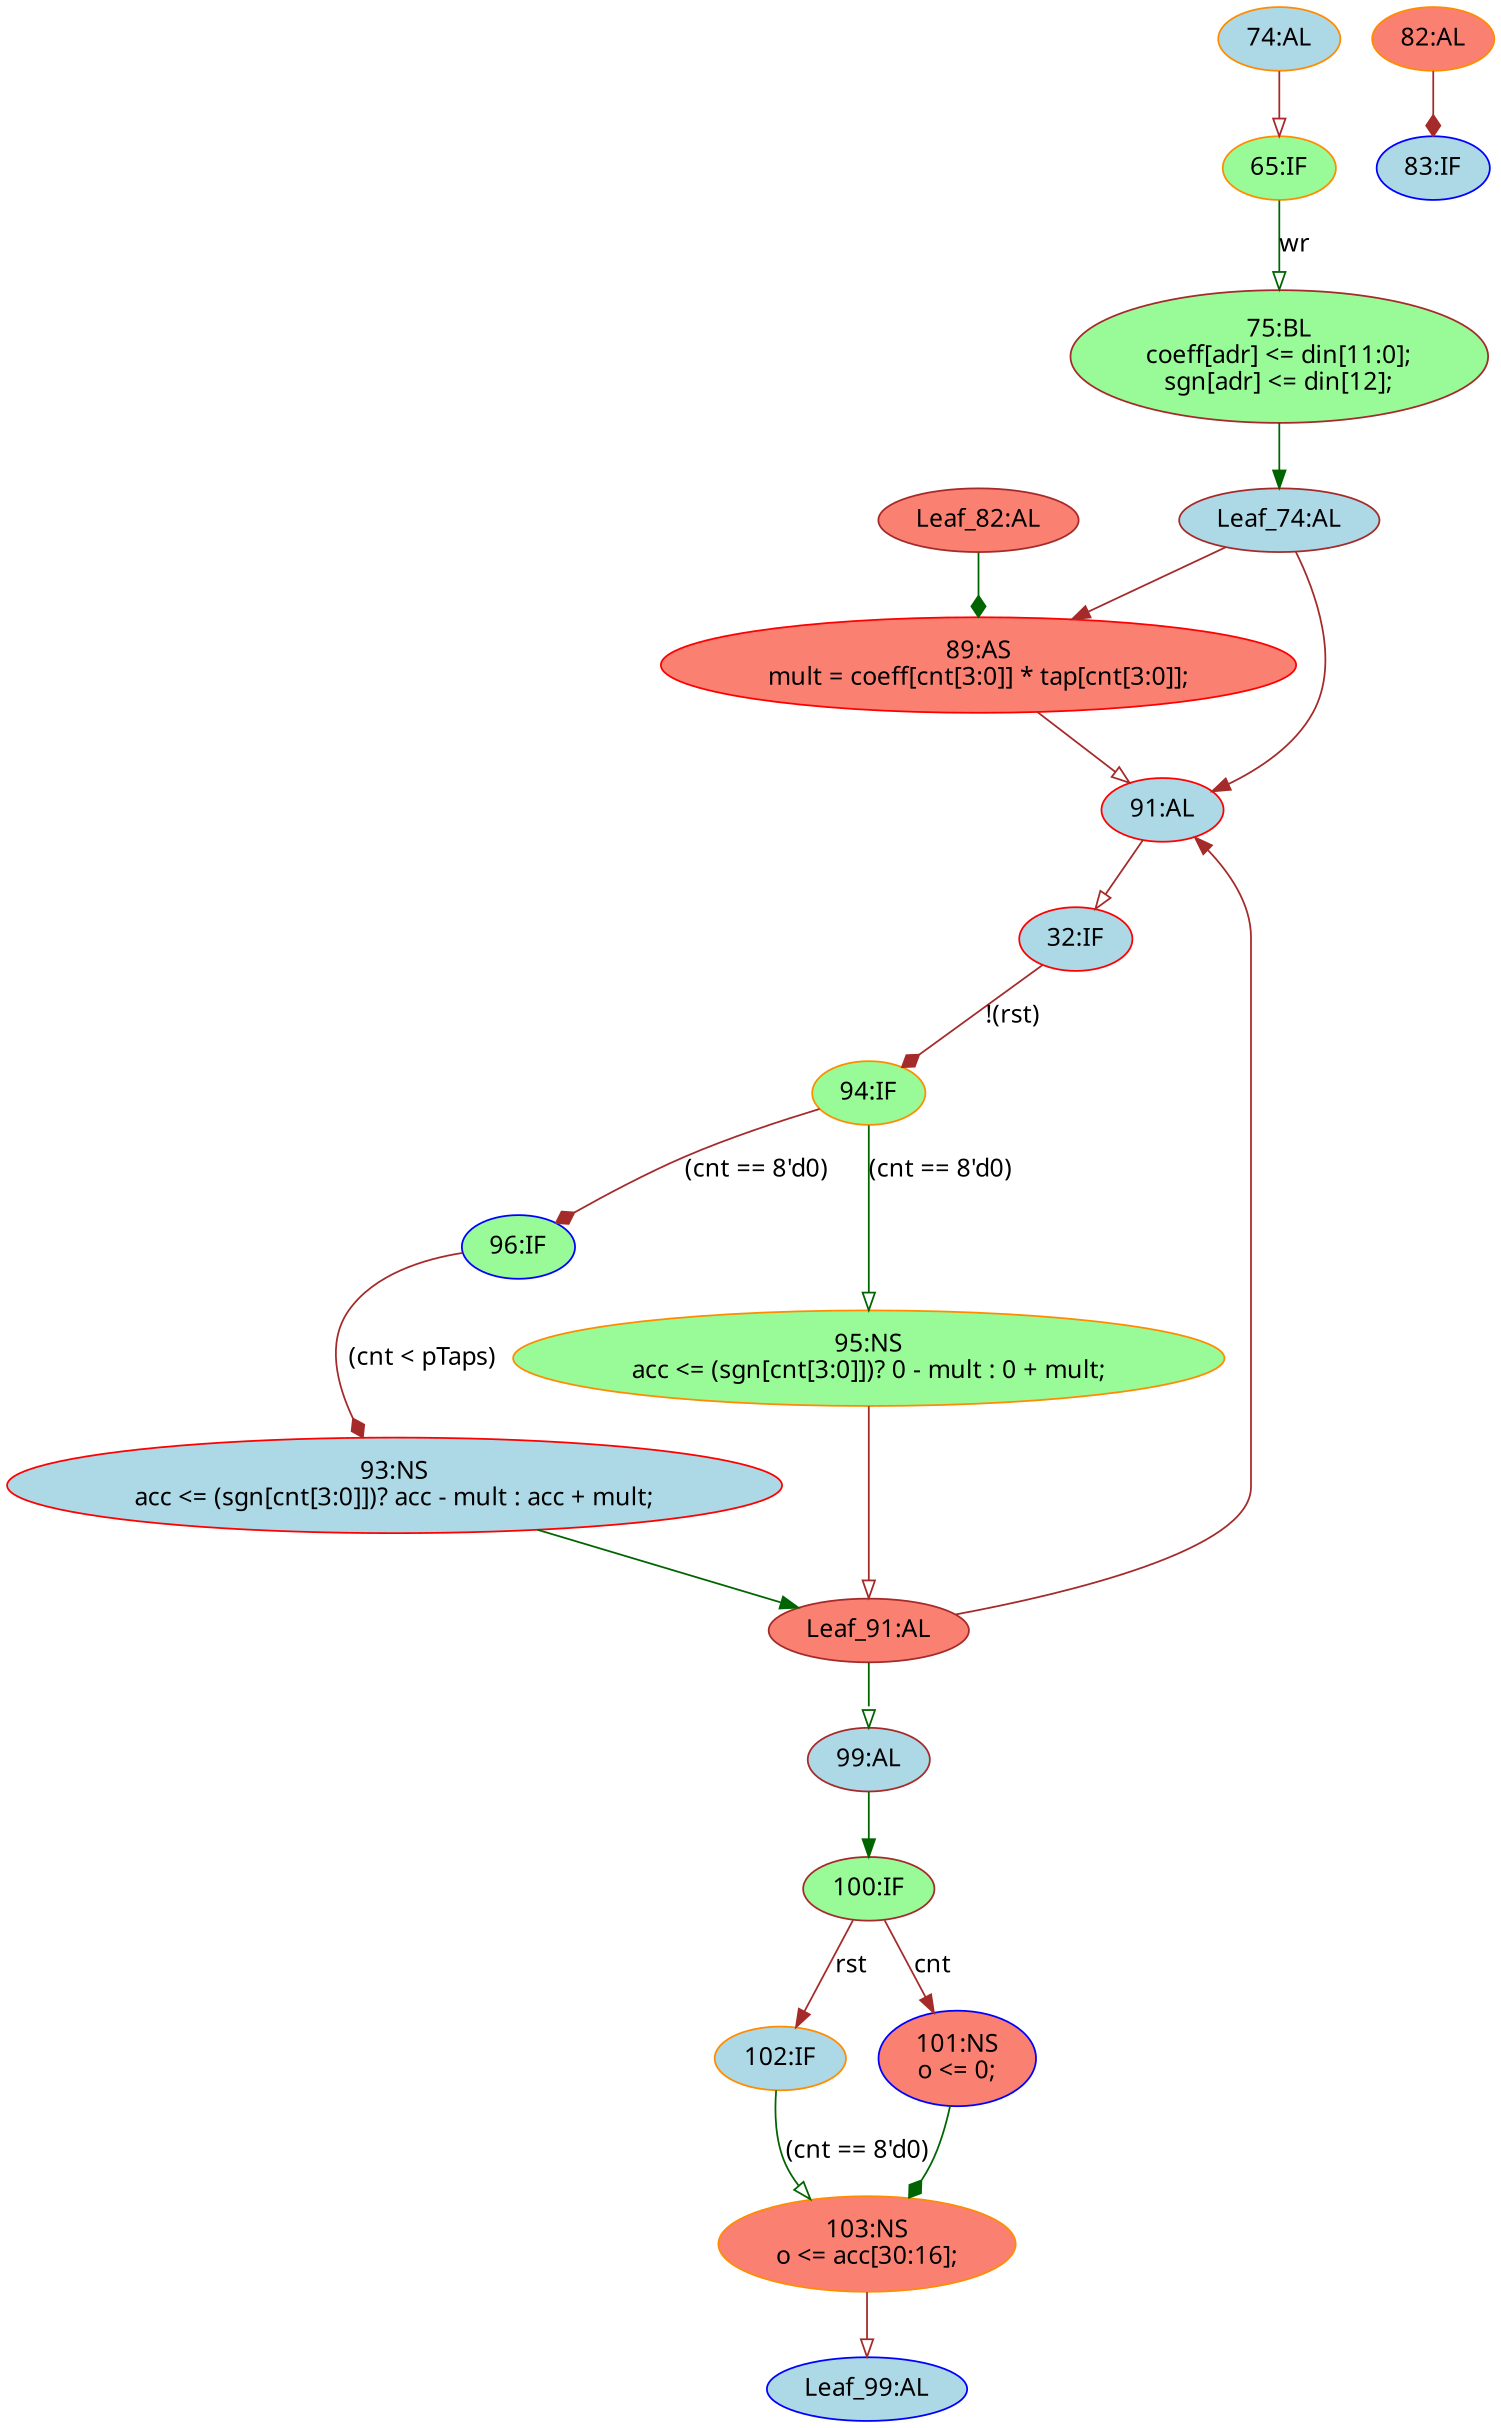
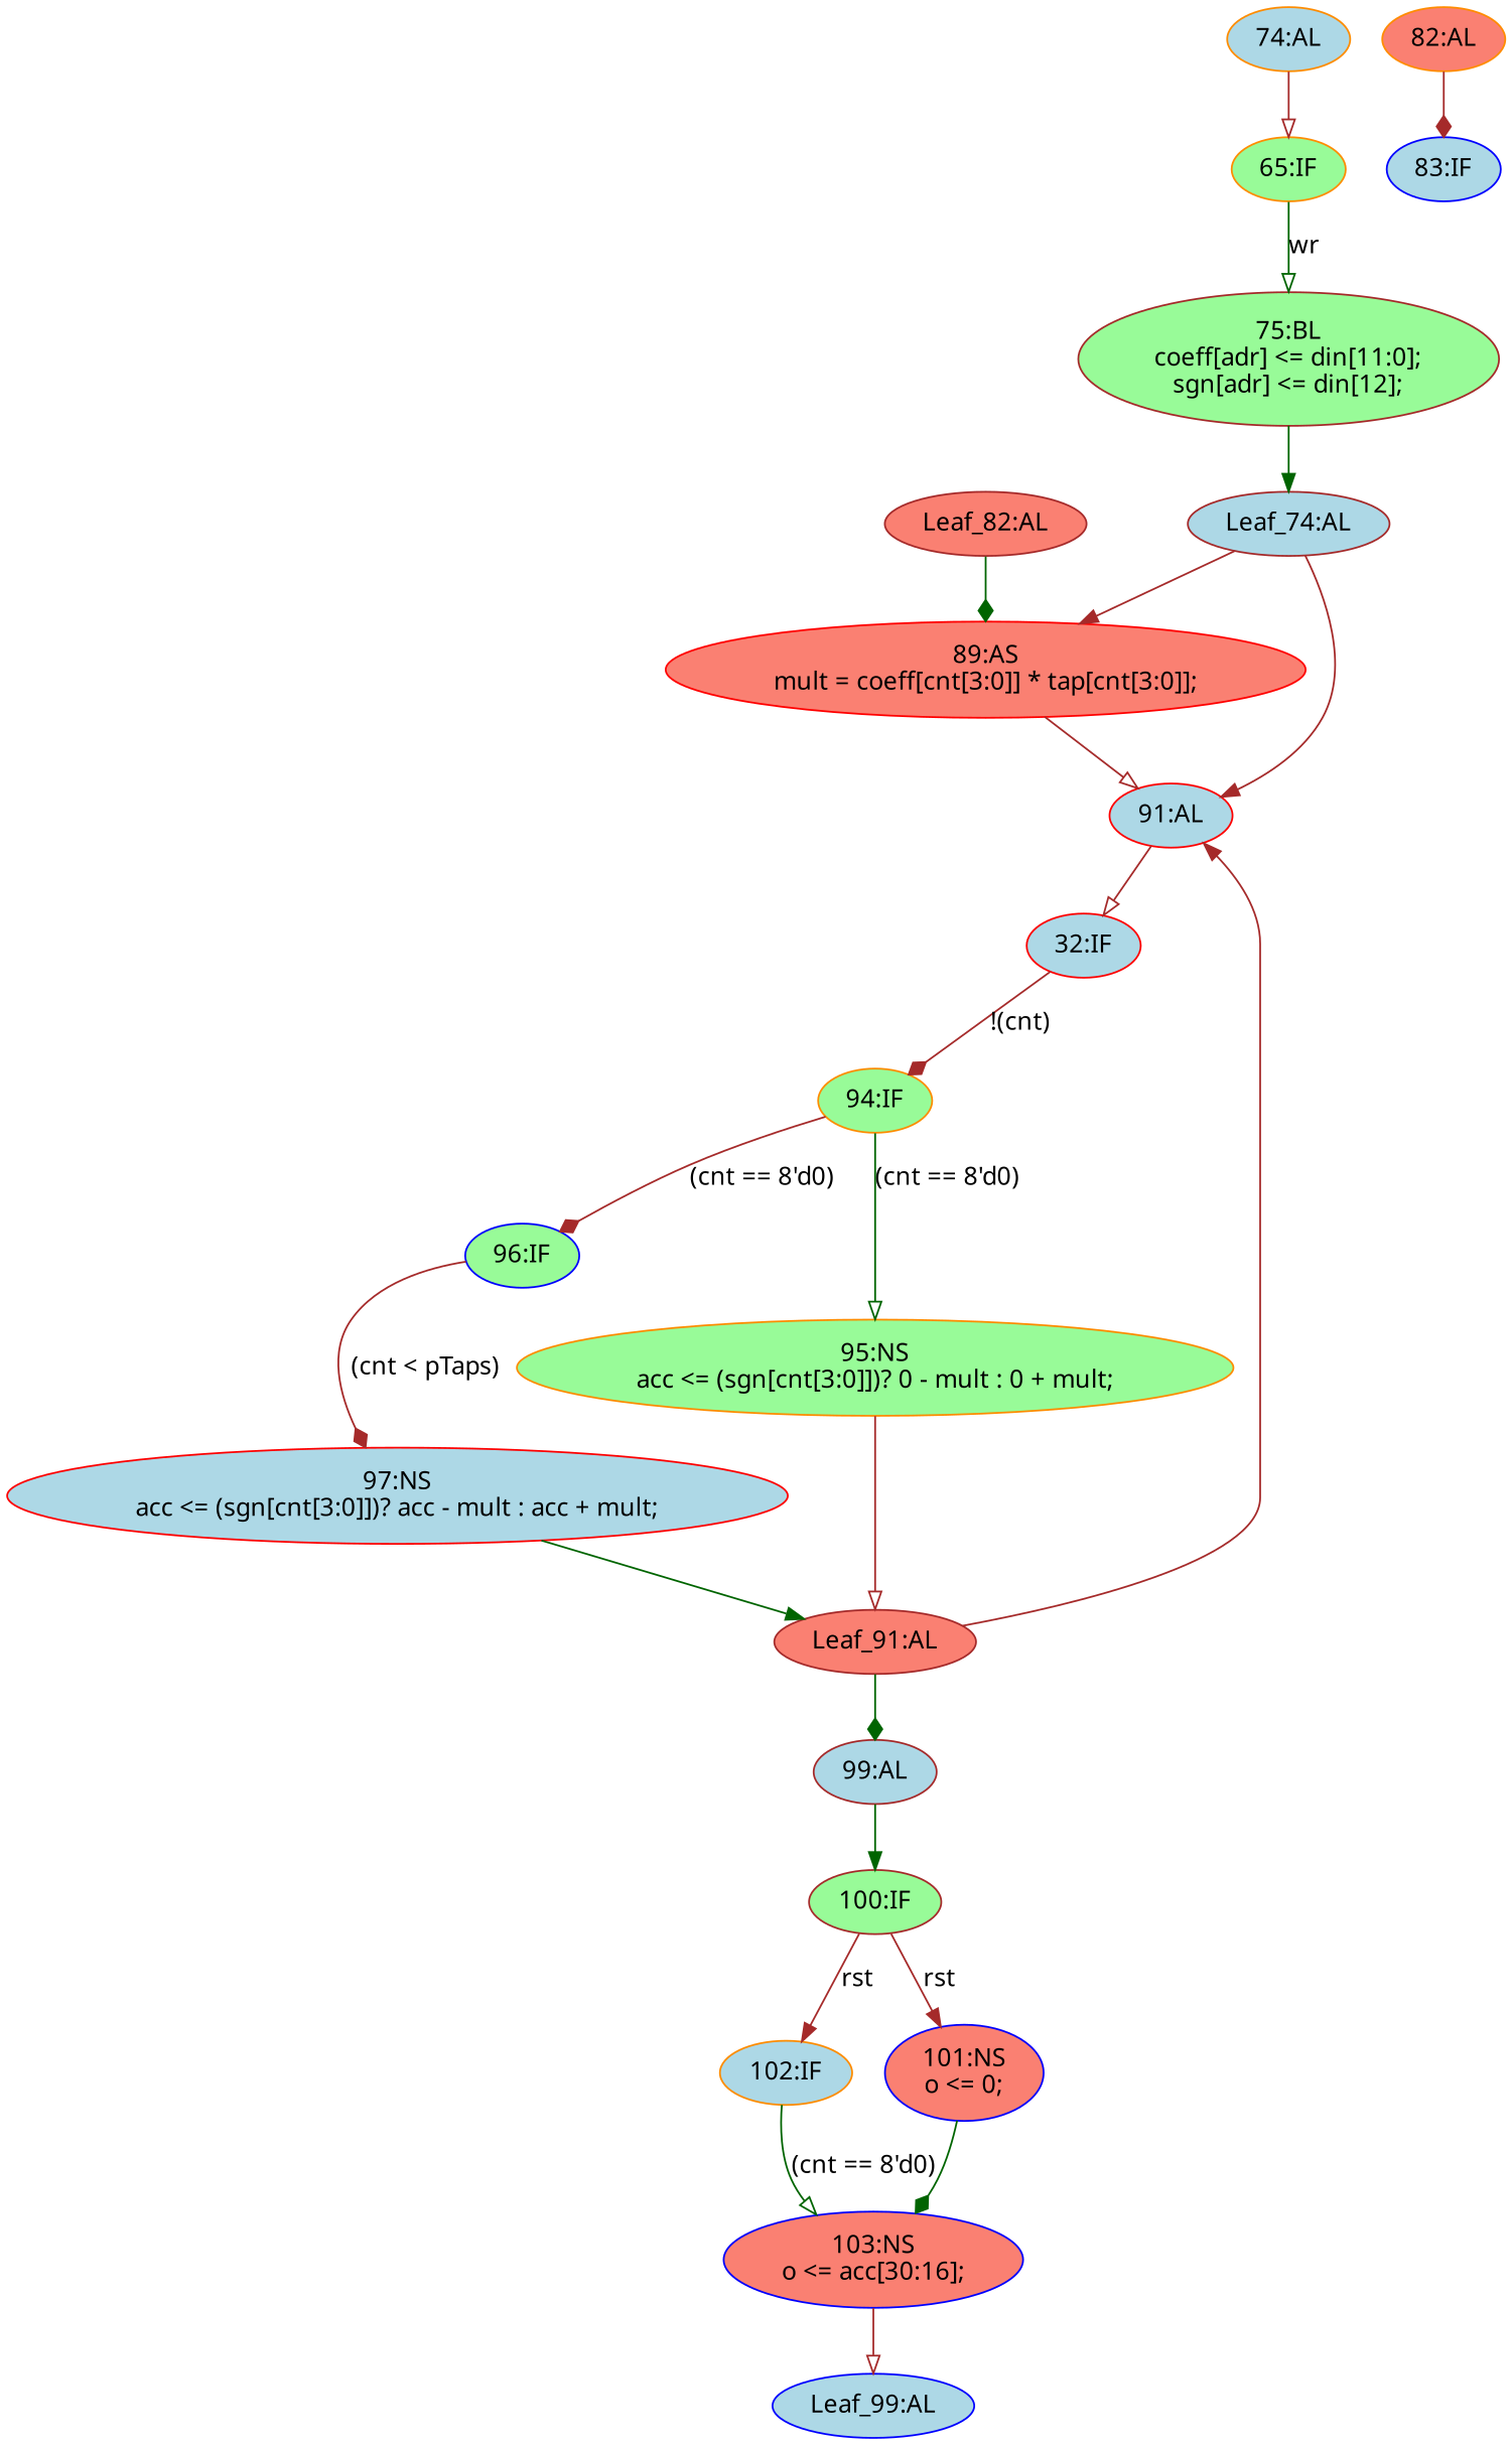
  strict digraph {
    fontname="Noto Sans"
    node [color=darkorange fillcolor=lightblue fontname="Noto Sans" style=filled statements="[]" typ=IfStatement]
    edge [arrowhead=onormal color=brown fontname="Noto Sans" cond="[]" lineno=None]
    n1 [color=brown def_var="['tap']" fillcolor=salmon label="Leaf_82:AL" statements="" typ=""]
    n2 [ast="<pyverilog.vparser.ast.Assign object at 0x7fc74af04150>" color=red def_var="['mult']" fillcolor=salmon label="89:AS\nmult = coeff[cnt[3:0]] * tap[cnt[3:0]];" typ=Assign use_var="['coeff', 'cnt', 'tap', 'cnt']"]
    n3 [ast="<pyverilog.vparser.ast.Always object at 0x7fc74af04350>" clk_sens=True color=red label="91:AL" sens="['clk']" typ=Always use_var="['acc', 'cnt', 'pTaps', 'sgn', 'rst', 'mult']"]
    n4 [color=brown def_var="['coeff', 'sgn']" label="Leaf_74:AL" statements="" typ=""]
    n5 [ast="<pyverilog.vparser.ast.IfStatement object at 0x7fc74af04490>" color=red label="32:IF"]
    n6 [ast="<pyverilog.vparser.ast.IfStatement object at 0x7fc74af04ad0>" fillcolor=palegreen label="94:IF"]
    n7 [ast="<pyverilog.vparser.ast.Always object at 0x7fc74aafbb90>" clk_sens=True label="74:AL" sens="['clk']" typ=Always use_var="['din', 'wr']"]
    n8 [ast="<pyverilog.vparser.ast.IfStatement object at 0x7fc74aafb610>" fillcolor=palegreen label="65:IF"]
    n9 [ast="<pyverilog.vparser.ast.Block object at 0x7fc74aafbf50>" color=brown fillcolor=palegreen label="75:BL\ncoeff[adr] <= din[11:0];\nsgn[adr] <= din[12];" statements="[<pyverilog.vparser.ast.NonblockingSubstitution object at 0x7fc74aafbe50>, <pyverilog.vparser.ast.NonblockingSubstitution object at 0x7fc74ab2f150>]" typ=Block]
    n10 [ast="<pyverilog.vparser.ast.IfStatement object at 0x7fc74af09450>" label="102:IF"]
-   n11 [ast="<pyverilog.vparser.ast.NonblockingSubstitution object at 0x7fc74af09610>" fillcolor=salmon label="103:NS\no <= acc[30:16];" statements="[<pyverilog.vparser.ast.NonblockingSubstitution object at 0x7fc74af09610>]" typ=NonblockingSubstitution]
+   n11 [ast="<pyverilog.vparser.ast.NonblockingSubstitution object at 0x7fc74af09610>" color=blue fillcolor=salmon label="103:NS\no <= acc[30:16];" statements="[<pyverilog.vparser.ast.NonblockingSubstitution object at 0x7fc74af09610>]" typ=NonblockingSubstitution]
    n12 [color=blue def_var="['o']" label="Leaf_99:AL" statements="" typ=""]
-   n13 [ast="<pyverilog.vparser.ast.NonblockingSubstitution object at 0x7fc74af04fd0>" color=red label="93:NS\nacc <= (sgn[cnt[3:0]])? acc - mult : acc + mult;" statements="[<pyverilog.vparser.ast.NonblockingSubstitution object at 0x7fc74af04fd0>]" typ=NonblockingSubstitution]
+   n13 [ast="<pyverilog.vparser.ast.NonblockingSubstitution object at 0x7fc74af04fd0>" color=red label="97:NS\nacc <= (sgn[cnt[3:0]])? acc - mult : acc + mult;" statements="[<pyverilog.vparser.ast.NonblockingSubstitution object at 0x7fc74af04fd0>]" typ=NonblockingSubstitution]
    n14 [color=brown def_var="['acc']" fillcolor=salmon label="Leaf_91:AL" statements="" typ=""]
    n15 [ast="<pyverilog.vparser.ast.Always object at 0x7fc74af04c50>" clk_sens=True color=brown label="99:AL" sens="['clk']" typ=Always use_var="['rst', 'acc', 'cnt']"]
    n16 [ast="<pyverilog.vparser.ast.IfStatement object at 0x7fc74af09250>" color=brown fillcolor=palegreen label="100:IF"]
    n17 [ast="<pyverilog.vparser.ast.IfStatement object at 0x7fc74af04c90>" color=blue fillcolor=palegreen label="96:IF"]
    n18 [ast="<pyverilog.vparser.ast.NonblockingSubstitution object at 0x7fc74af049d0>" fillcolor=palegreen label="95:NS\nacc <= (sgn[cnt[3:0]])? 0 - mult : 0 + mult;" statements="[<pyverilog.vparser.ast.NonblockingSubstitution object at 0x7fc74af049d0>]" typ=NonblockingSubstitution]
    n19 [ast="<pyverilog.vparser.ast.Always object at 0x7fc74ab2f290>" clk_sens=True fillcolor=salmon label="82:AL" sens="['clk']" typ=Always use_var="['i', 'cnt']"]
    n20 [ast="<pyverilog.vparser.ast.IfStatement object at 0x7fc74ab2f250>" color=blue label="83:IF"]
    n21 [ast="<pyverilog.vparser.ast.NonblockingSubstitution object at 0x7fc74af09290>" color=blue fillcolor=salmon label="101:NS\no <= 0;" statements="[<pyverilog.vparser.ast.NonblockingSubstitution object at 0x7fc74af09290>]" typ=NonblockingSubstitution]
    n1 -> n2 [arrowhead=diamond color=darkgreen cond="" lineno=""]
    n2 -> n3 [cond="" lineno=""]
    n3 -> n5
    n4 -> n2 [arrowhead=normal cond="" lineno=""]
    n4 -> n3 [arrowhead=normal cond="" lineno=""]
-   n5 -> n6 [arrowhead=diamond cond="['rst']" label="!(rst)" lineno=92]
+   n5 -> n6 [arrowhead=diamond cond="['rst']" label="!(cnt)" lineno=92]
    n6 -> n17 [arrowhead=diamond cond="['cnt']" label="(cnt == 8'd0)" lineno=94]
    n6 -> n18 [color=darkgreen cond="['cnt']" label="(cnt == 8'd0)" lineno=94]
    n7 -> n8
    n8 -> n9 [color=darkgreen cond="['wr']" label=wr lineno=75]
    n9 -> n4 [arrowhead=normal color=darkgreen]
    n10 -> n11 [color=darkgreen cond="['cnt']" label="(cnt == 8'd0)" lineno=102]
    n11 -> n12
    n13 -> n14 [arrowhead=normal color=darkgreen]
    n14 -> n3 [arrowhead=normal cond="" lineno=""]
-   n14 -> n15 [color=darkgreen cond="" lineno=""]
+   n14 -> n15 [arrowhead=diamond color=darkgreen cond="" lineno=""]
    n15 -> n16 [arrowhead=normal color=darkgreen]
    n16 -> n10 [arrowhead=normal cond="['rst']" label=rst lineno=100]
-   n16 -> n21 [arrowhead=normal cond="['rst']" label=cnt lineno=100]
+   n16 -> n21 [arrowhead=normal cond="['rst']" label=rst lineno=100]
    n17 -> n13 [arrowhead=diamond cond="['cnt', 'pTaps']" label="(cnt < pTaps)" lineno=96]
    n18 -> n14
    n19 -> n20 [arrowhead=diamond]
    n21 -> n11 [arrowhead=diamond color=darkgreen]
  }
